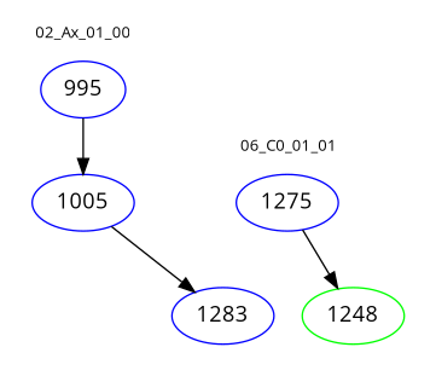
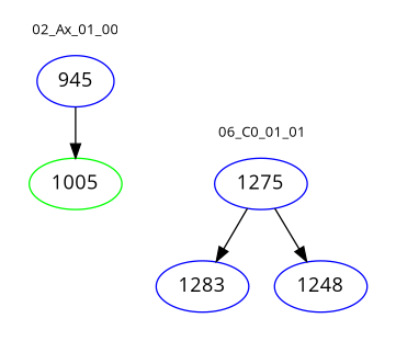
  digraph {
    fontname="Open Sans"
    node [color=blue fontname="Open Sans"]
    edge [color=black fontname="Open Sans"]
-   n1 [label=995]
-   n2 [label=1005]
+   n1 [label=945]
+   n2 [color=green label=1005]
    n3 [label=1275]
-   n4 [color=green label=1248]
+   n4 [label=1248]
    n5 [label=1283]
    subgraph cluster_1 {
      color=white
      fontsize=10
      label="02_Ax_01_00"
      n1
      n2
    }
    subgraph cluster_2 {
      color=white
      fontsize=10
      label="06_C0_01_01"
      n3
      n4
      n5
    }
    n1 -> n2
    n3 -> n4
-   n2 -> n5
+   n3 -> n5
  }
